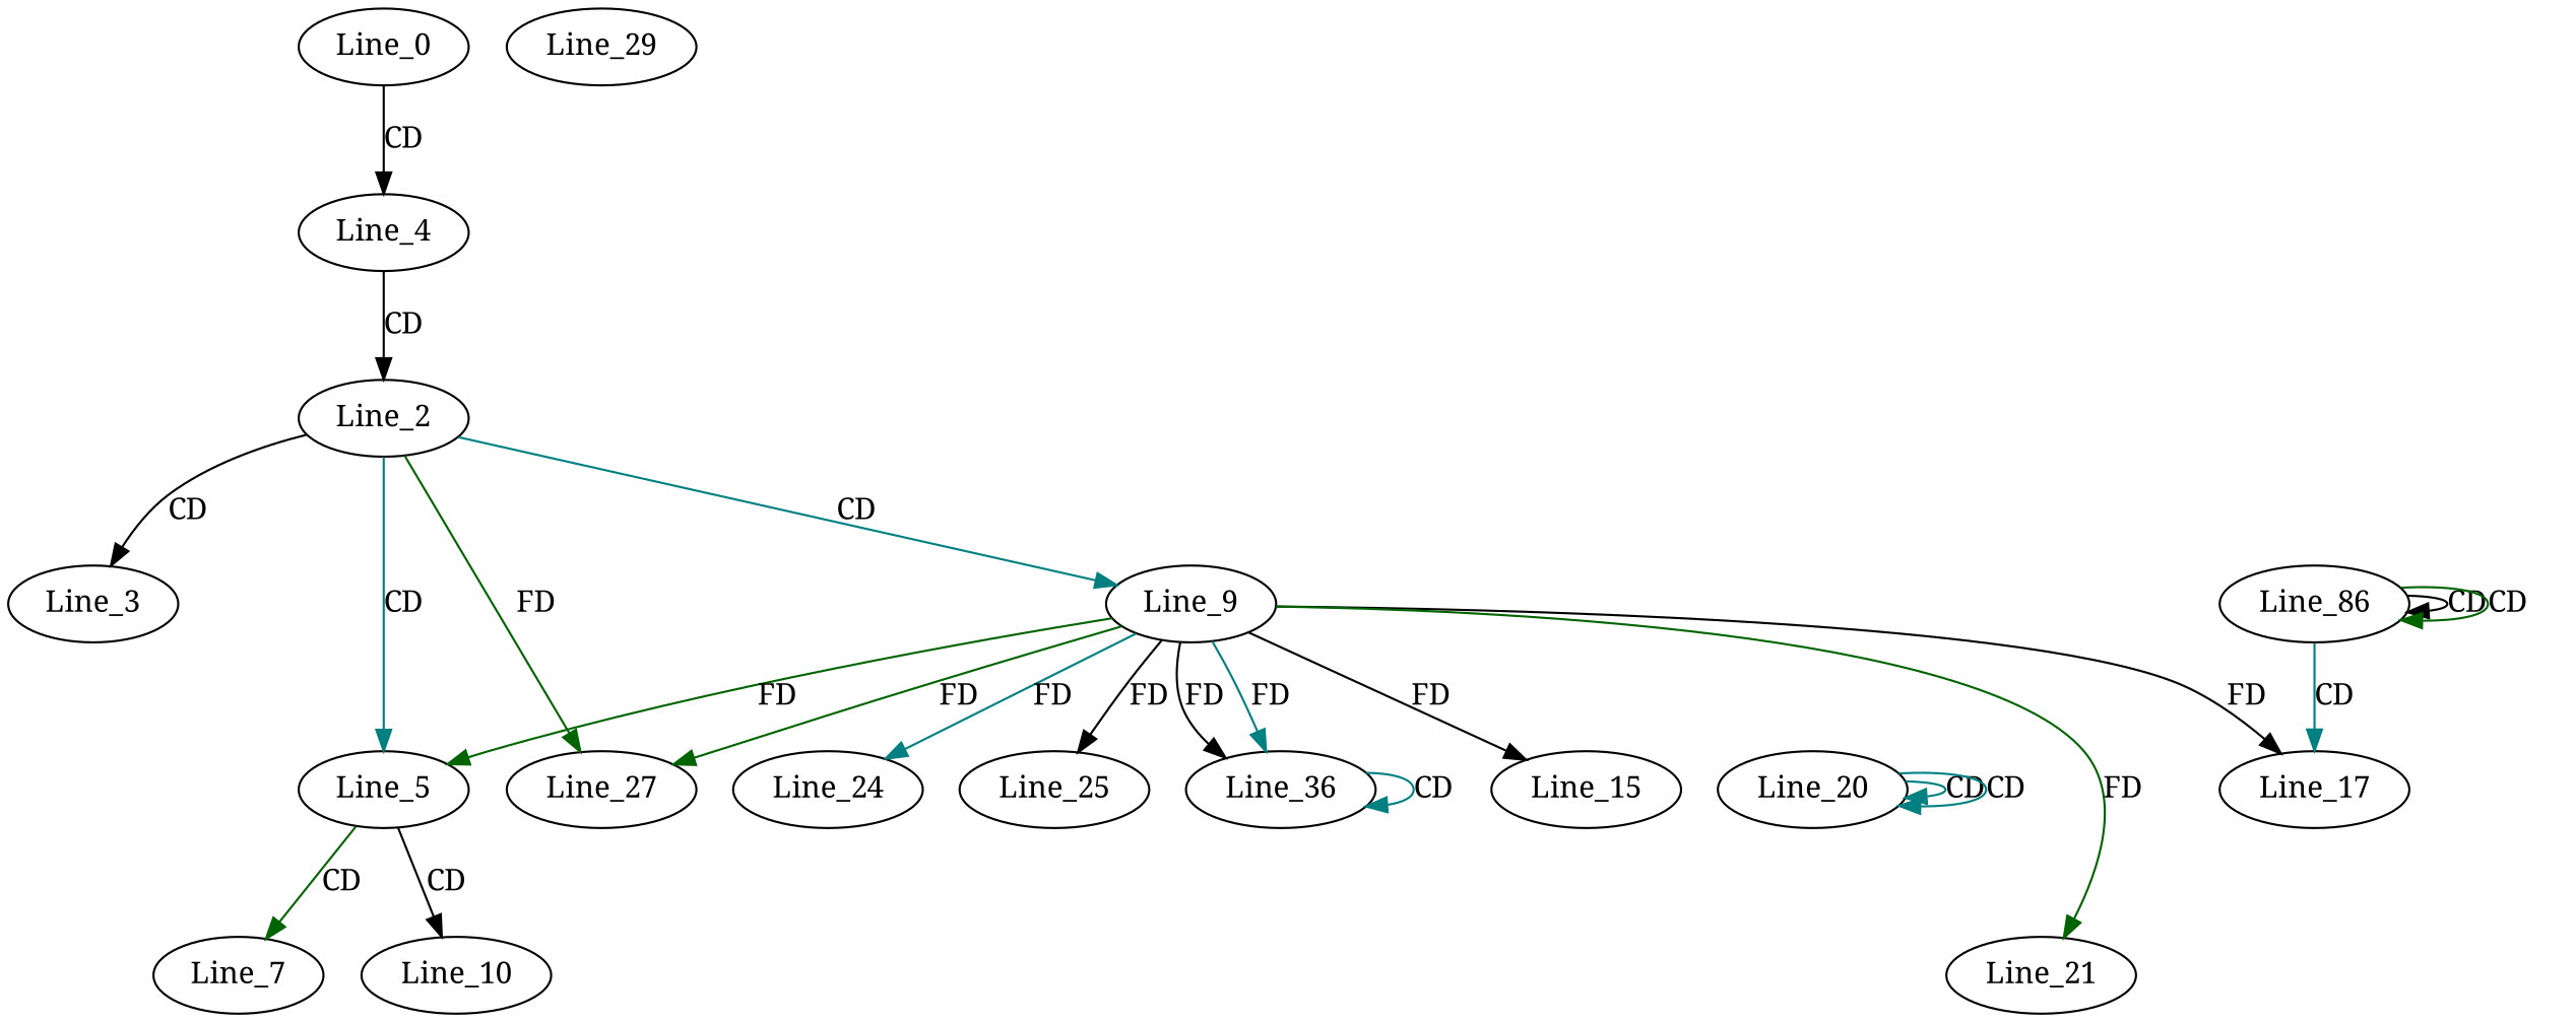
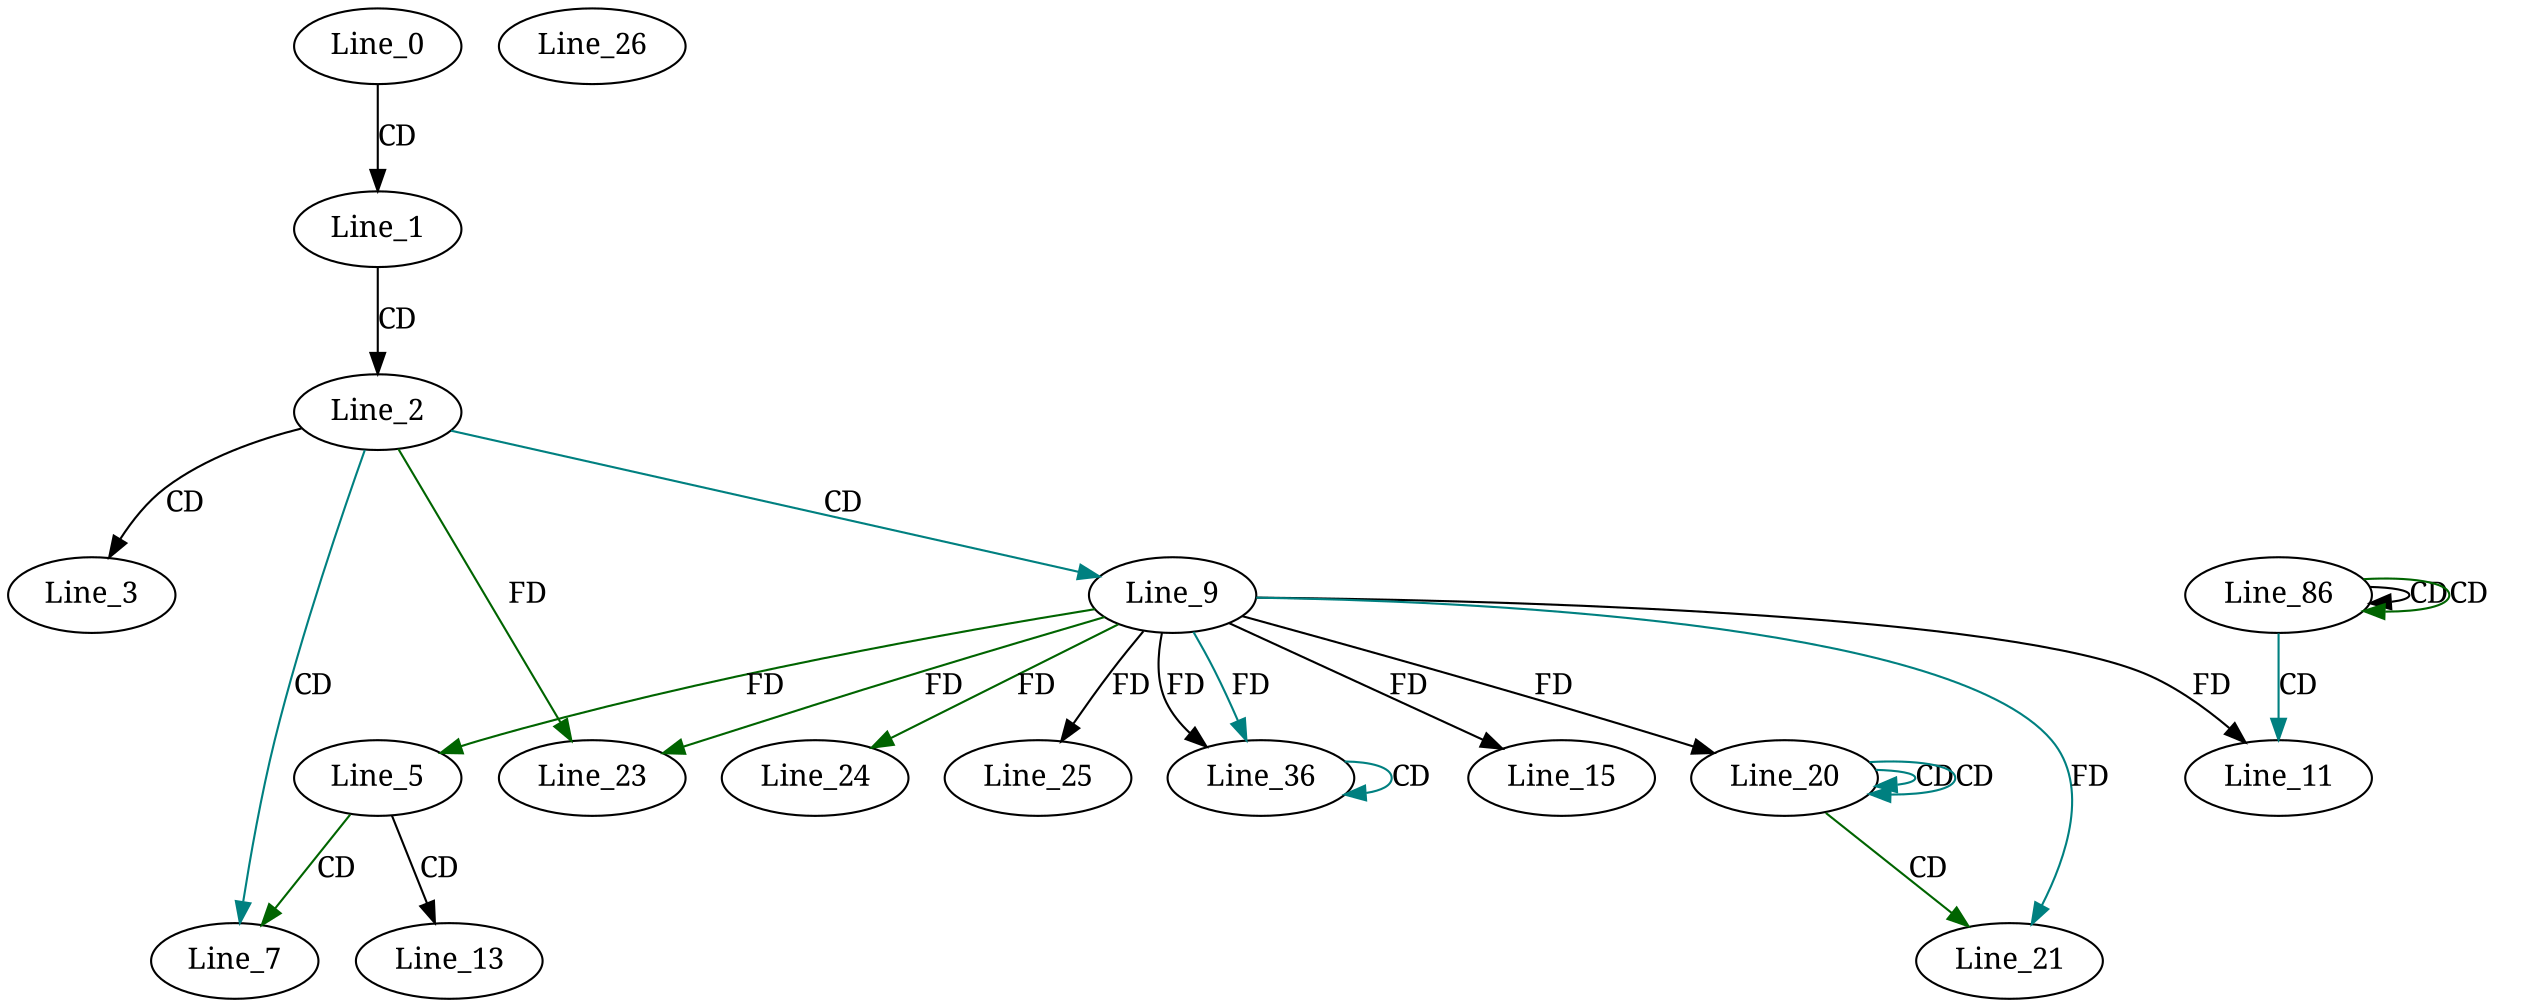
  digraph {
    fontname="Noto Serif"
    node [fontname="Noto Serif"]
    edge [color=black fontname="Noto Serif"]
    Line_0
-   Line_1 [label=Line_4]
+   Line_1
    Line_2
    Line_3
    n5 [label=Line_9]
    Line_5
-   Line_27
+   Line_27 [label=Line_23]
    Line_15
-   Line_17
+   Line_17 [label=Line_11]
    Line_20
    Line_21
    Line_24
    Line_25
    Line_36
    Line_7
-   Line_10
+   Line_10 [label=Line_13]
    n17 [label=Line_86]
-   Line_29
+   Line_29 [label=Line_26]
    Line_0 -> Line_1 [label=CD]
    Line_1 -> Line_2 [label=CD]
    Line_2 -> Line_3 [label=CD]
    Line_2 -> n5 [color=teal label=CD]
-   Line_2 -> Line_5 [color=teal label=CD]
+   Line_2 -> Line_7 [color=teal label=CD]
    Line_2 -> Line_27 [color=darkgreen label=FD]
    n5 -> Line_5 [color=darkgreen label=FD]
    n5 -> Line_27 [color=darkgreen label=FD]
    n5 -> Line_15 [label=FD]
    n5 -> Line_17 [label=FD]
-   n5 -> Line_21 [color=darkgreen label=FD]
-   n5 -> Line_24 [color=teal label=FD]
+   n5 -> Line_20 [label=FD]
+   n5 -> Line_21 [color=teal label=FD]
+   n5 -> Line_24 [color=darkgreen label=FD]
    n5 -> Line_25 [label=FD]
    n5 -> Line_36 [color=teal label=FD]
    n5 -> Line_36 [label=FD]
    Line_5 -> Line_7 [color=darkgreen label=CD]
    Line_5 -> Line_10 [label=CD]
    Line_20 -> Line_20 [color=teal label=CD]
    Line_20 -> Line_20 [color=teal label=CD]
+   Line_20 -> Line_21 [color=darkgreen label=CD]
    Line_36 -> Line_36 [color=teal label=CD]
    n17 -> Line_17 [color=teal label=CD]
    n17 -> n17 [label=CD]
    n17 -> n17 [color=darkgreen label=CD]
  }
